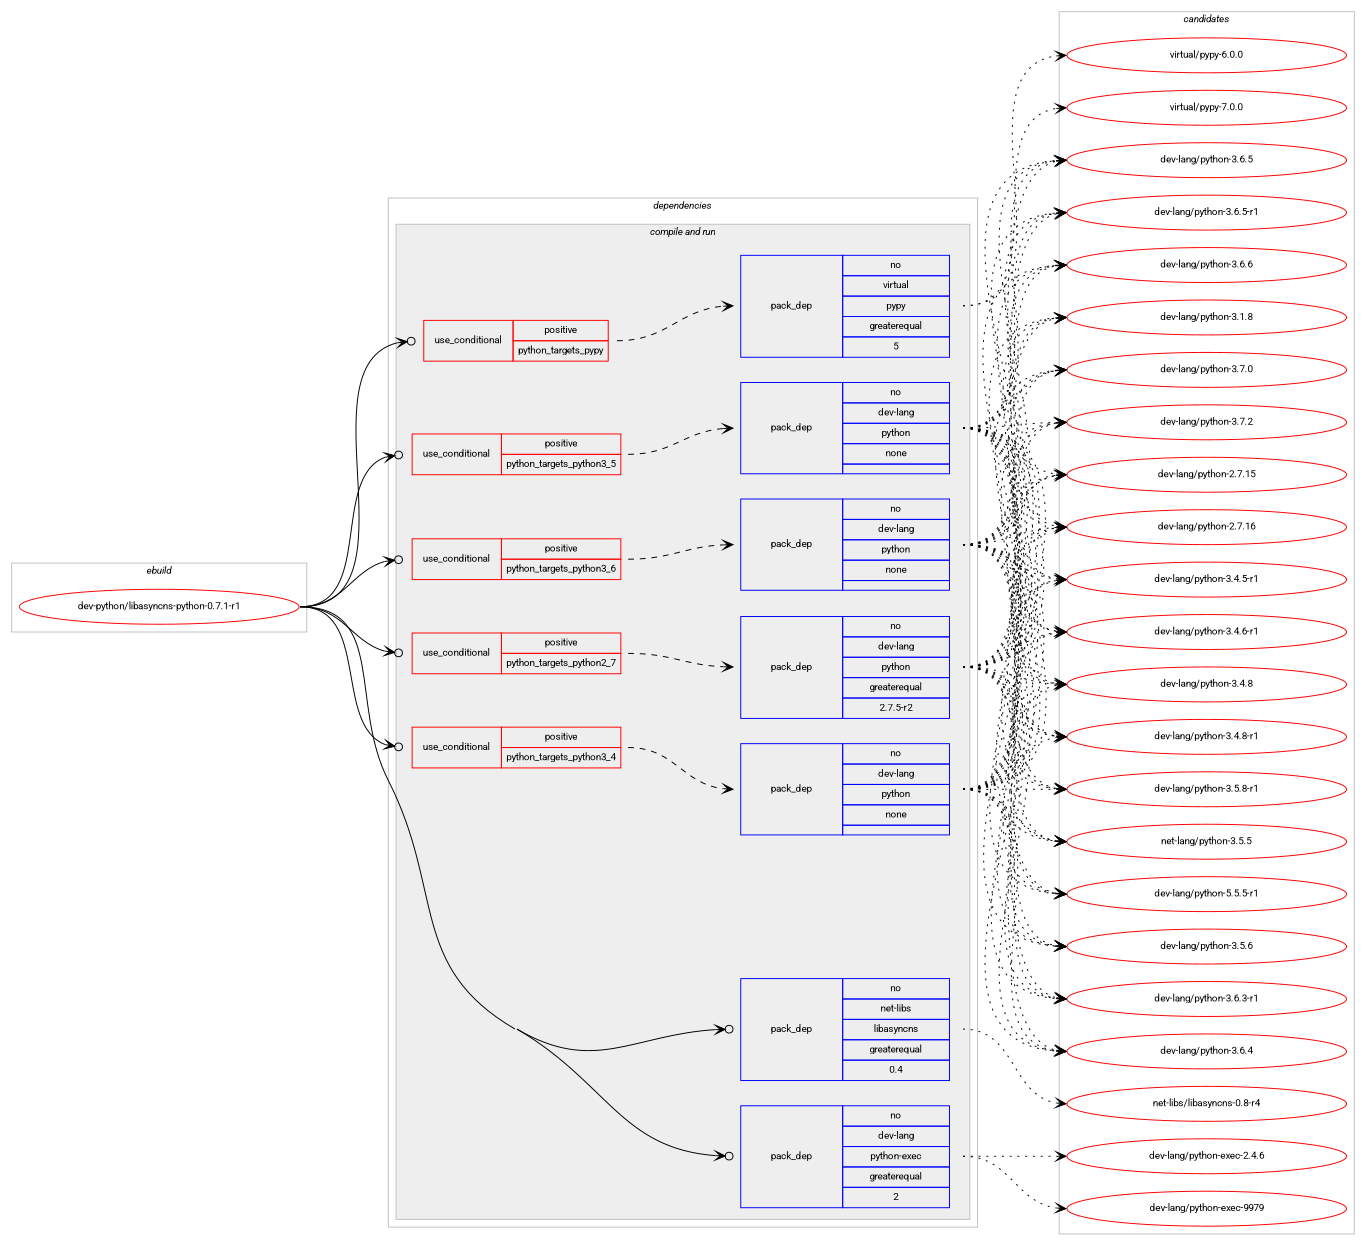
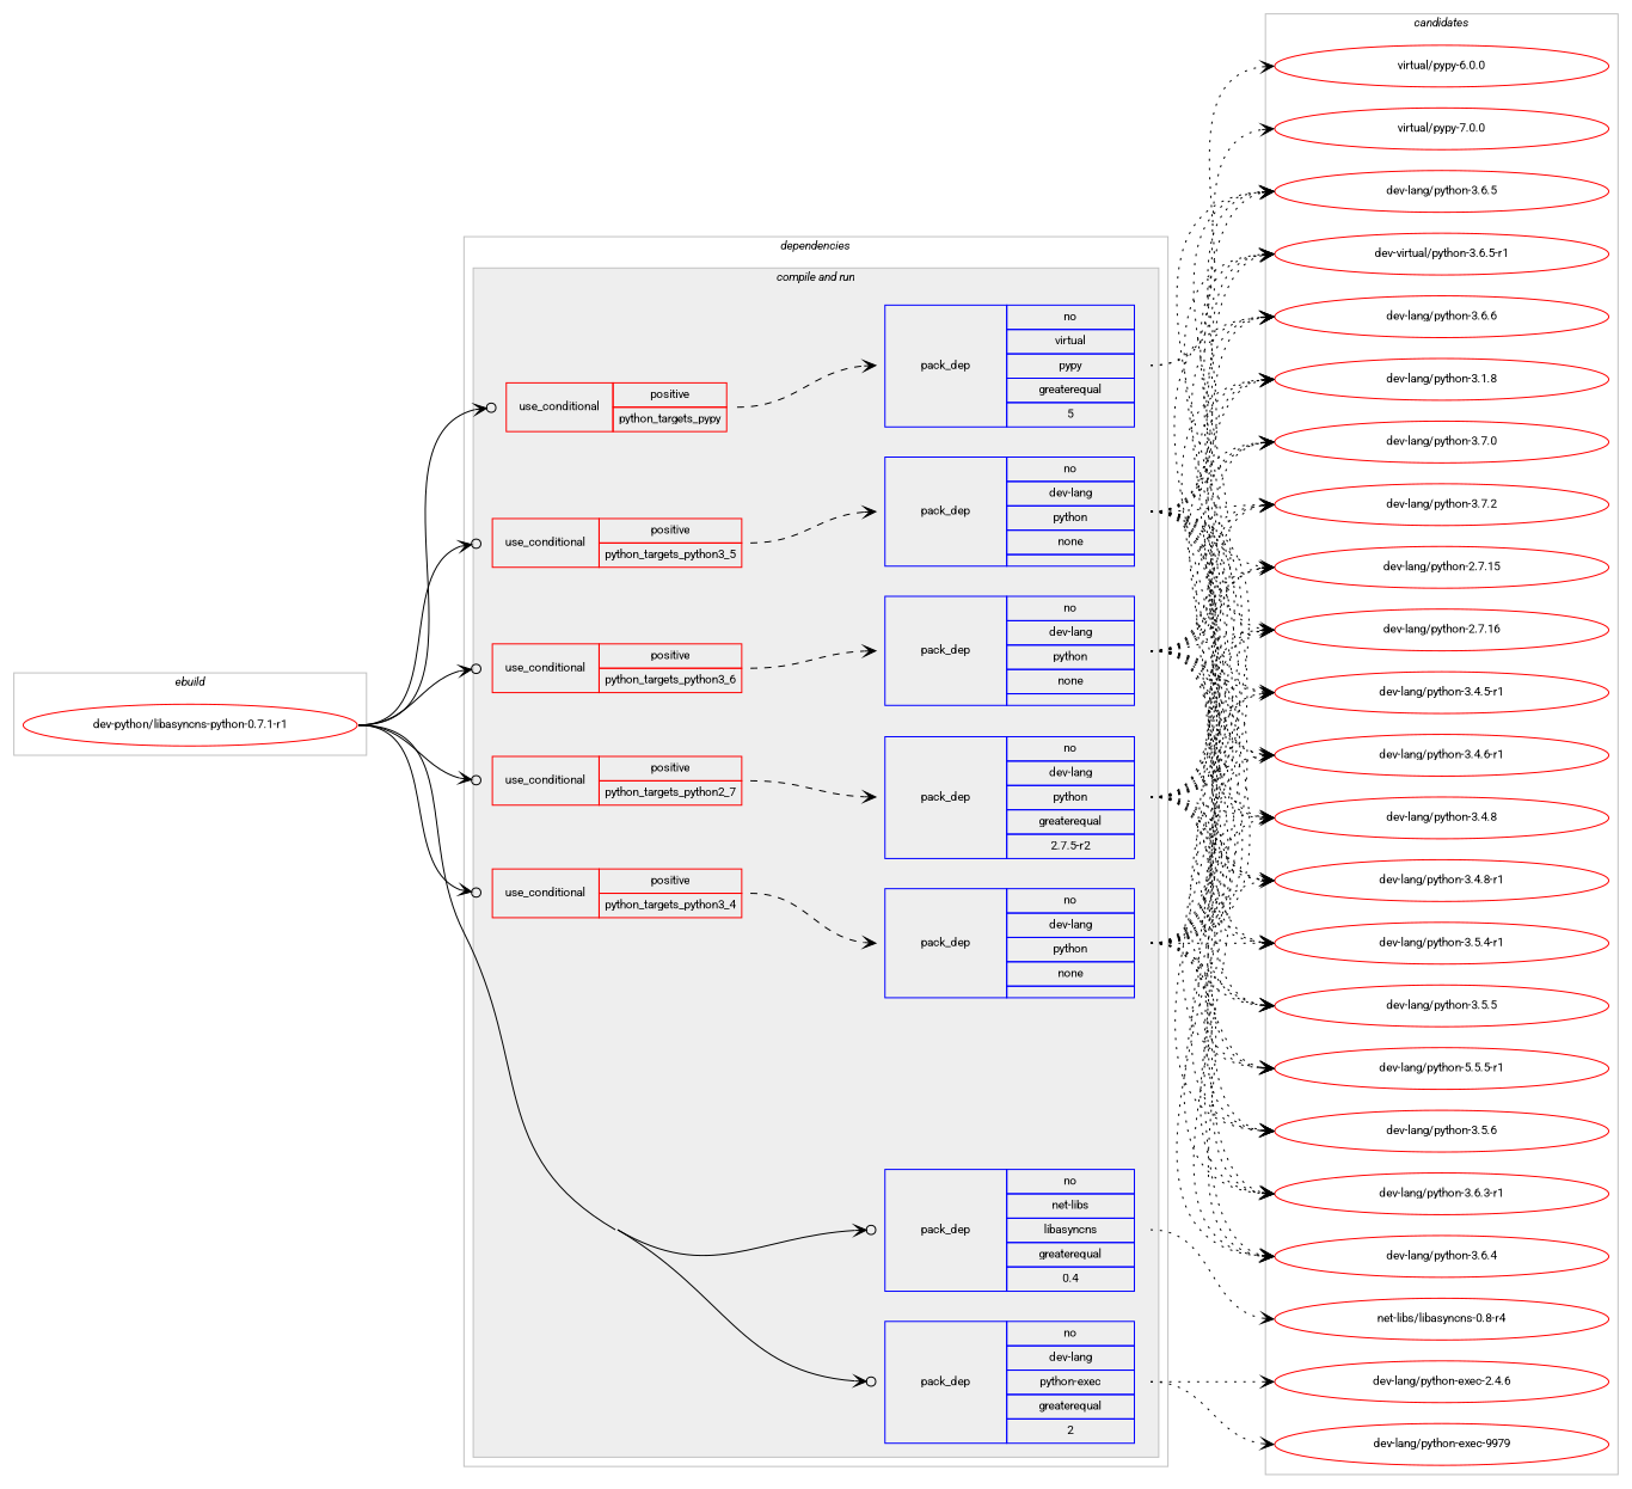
  digraph {
    compound=true
    concentrate=true
    fontname=Roboto
    fontsize=10
    newrank=true
    rankdir=LR
    ranksep=1.5
    node [color=red fontname=Roboto fontsize=10]
    edge [arrowhead=vee fontname=Roboto headport=w style=dotted tailport=e weight=100]
    n1 [label="dev-python/libasyncns-python-0.7.1-r1" width=4]
    n2 [color=blue label=<<TABLE BORDER="0" CELLBORDER="1" CELLSPACING="0" CELLPADDING="4" WIDTH="220"><TR><TD ROWSPAN="6" CELLPADDING="30">pack_dep</TD></TR><TR><TD WIDTH="110">no</TD></TR><TR><TD>virtual</TD></TR><TR><TD>pypy</TD></TR><TR><TD>greaterequal</TD></TR><TR><TD>5</TD></TR></TABLE>> shape=none]
    n3 [label=<<TABLE BORDER="0" CELLBORDER="1" CELLSPACING="0" CELLPADDING="4"><TR><TD ROWSPAN="3" CELLPADDING="10">use_conditional</TD></TR><TR><TD>positive</TD></TR><TR><TD>python_targets_pypy</TD></TR></TABLE>> shape=none]
    n4 [color=blue label=<<TABLE BORDER="0" CELLBORDER="1" CELLSPACING="0" CELLPADDING="4" WIDTH="220"><TR><TD ROWSPAN="6" CELLPADDING="30">pack_dep</TD></TR><TR><TD WIDTH="110">no</TD></TR><TR><TD>dev-lang</TD></TR><TR><TD>python</TD></TR><TR><TD>greaterequal</TD></TR><TR><TD>2.7.5-r2</TD></TR></TABLE>> shape=none]
    n5 [label=<<TABLE BORDER="0" CELLBORDER="1" CELLSPACING="0" CELLPADDING="4"><TR><TD ROWSPAN="3" CELLPADDING="10">use_conditional</TD></TR><TR><TD>positive</TD></TR><TR><TD>python_targets_python2_7</TD></TR></TABLE>> shape=none]
    n6 [color=blue label=<<TABLE BORDER="0" CELLBORDER="1" CELLSPACING="0" CELLPADDING="4" WIDTH="220"><TR><TD ROWSPAN="6" CELLPADDING="30">pack_dep</TD></TR><TR><TD WIDTH="110">no</TD></TR><TR><TD>dev-lang</TD></TR><TR><TD>python</TD></TR><TR><TD>none</TD></TR><TR><TD></TD></TR></TABLE>> shape=none]
    n7 [label=<<TABLE BORDER="0" CELLBORDER="1" CELLSPACING="0" CELLPADDING="4"><TR><TD ROWSPAN="3" CELLPADDING="10">use_conditional</TD></TR><TR><TD>positive</TD></TR><TR><TD>python_targets_python3_4</TD></TR></TABLE>> shape=none]
    n8 [color=blue label=<<TABLE BORDER="0" CELLBORDER="1" CELLSPACING="0" CELLPADDING="4" WIDTH="220"><TR><TD ROWSPAN="6" CELLPADDING="30">pack_dep</TD></TR><TR><TD WIDTH="110">no</TD></TR><TR><TD>dev-lang</TD></TR><TR><TD>python</TD></TR><TR><TD>none</TD></TR><TR><TD></TD></TR></TABLE>> shape=none]
    n9 [label=<<TABLE BORDER="0" CELLBORDER="1" CELLSPACING="0" CELLPADDING="4"><TR><TD ROWSPAN="3" CELLPADDING="10">use_conditional</TD></TR><TR><TD>positive</TD></TR><TR><TD>python_targets_python3_5</TD></TR></TABLE>> shape=none]
    n10 [color=blue label=<<TABLE BORDER="0" CELLBORDER="1" CELLSPACING="0" CELLPADDING="4" WIDTH="220"><TR><TD ROWSPAN="6" CELLPADDING="30">pack_dep</TD></TR><TR><TD WIDTH="110">no</TD></TR><TR><TD>dev-lang</TD></TR><TR><TD>python</TD></TR><TR><TD>none</TD></TR><TR><TD></TD></TR></TABLE>> shape=none]
    n11 [label=<<TABLE BORDER="0" CELLBORDER="1" CELLSPACING="0" CELLPADDING="4"><TR><TD ROWSPAN="3" CELLPADDING="10">use_conditional</TD></TR><TR><TD>positive</TD></TR><TR><TD>python_targets_python3_6</TD></TR></TABLE>> shape=none]
    n12 [color=blue label=<<TABLE BORDER="0" CELLBORDER="1" CELLSPACING="0" CELLPADDING="4" WIDTH="220"><TR><TD ROWSPAN="6" CELLPADDING="30">pack_dep</TD></TR><TR><TD WIDTH="110">no</TD></TR><TR><TD>net-libs</TD></TR><TR><TD>libasyncns</TD></TR><TR><TD>greaterequal</TD></TR><TR><TD>0.4</TD></TR></TABLE>> shape=none]
    n13 [color=blue label=<<TABLE BORDER="0" CELLBORDER="1" CELLSPACING="0" CELLPADDING="4" WIDTH="220"><TR><TD ROWSPAN="6" CELLPADDING="30">pack_dep</TD></TR><TR><TD WIDTH="110">no</TD></TR><TR><TD>dev-lang</TD></TR><TR><TD>python-exec</TD></TR><TR><TD>greaterequal</TD></TR><TR><TD>2</TD></TR></TABLE>> shape=none]
    n14 [label="virtual/pypy-6.0.0" width=4]
    n15 [label="virtual/pypy-7.0.0" width=4]
    n16 [label="dev-lang/python-2.7.15" width=4]
    n17 [label="dev-lang/python-2.7.16" width=4]
    n18 [label="dev-lang/python-3.4.5-r1" width=4]
    n19 [label="dev-lang/python-3.4.6-r1" width=4]
    n20 [label="dev-lang/python-3.4.8" width=4]
    n21 [label="dev-lang/python-3.4.8-r1" width=4]
-   n22 [label="dev-lang/python-3.5.8-r1" width=4]
-   n23 [label="net-lang/python-3.5.5" width=4]
+   n22 [label="dev-lang/python-3.5.4-r1" width=4]
+   n23 [label="dev-lang/python-3.5.5" width=4]
    n24 [label="dev-lang/python-5.5.5-r1" width=4]
    n25 [label="dev-lang/python-3.5.6" width=4]
    n26 [label="dev-lang/python-3.6.3-r1" width=4]
    n27 [label="dev-lang/python-3.6.4" width=4]
    n28 [label="dev-lang/python-3.6.5" width=4]
-   n29 [label="dev-lang/python-3.6.5-r1" width=4]
+   n29 [label="dev-virtual/python-3.6.5-r1" width=4]
    n30 [label="dev-lang/python-3.6.6" width=4]
    n31 [label="dev-lang/python-3.1.8" width=4]
    n32 [label="dev-lang/python-3.7.0" width=4]
    n33 [label="dev-lang/python-3.7.2" width=4]
    n34 [label="dev-lang/python-exec-2.4.6" width=4]
    n35 [label="dev-lang/python-exec-9979" width=4]
    n36 [label="net-libs/libasyncns-0.8-r4" width=4]
    subgraph cluster_1 {
      color=gray
      label=<<i>ebuild</i>>
      rank=same
      n1
    }
    subgraph cluster_2 {
      color=gray
      label=<<i>dependencies</i>>
      subgraph cluster_3 {
        color=gray
        fillcolor="#eeeeee"
        label=<<i>compile</i>>
        style=filled
      }
      subgraph cluster_4 {
        color=gray
        fillcolor="#eeeeee"
        label=<<i>compile and run</i>>
        style=filled
        subgraph sub_5 {
          color=gray
          fillcolor="#eeeeee"
          label=<<i>compile and run</i>>
          style=filled
          n3
          subgraph sub_6 {
            color=gray
            fillcolor="#eeeeee"
            label=<<i>compile and run</i>>
            style=filled
            n2
          }
        }
        subgraph sub_7 {
          color=gray
          fillcolor="#eeeeee"
          label=<<i>compile and run</i>>
          style=filled
          n5
          subgraph sub_8 {
            color=gray
            fillcolor="#eeeeee"
            label=<<i>compile and run</i>>
            style=filled
            n4
          }
        }
        subgraph sub_9 {
          color=gray
          fillcolor="#eeeeee"
          label=<<i>compile and run</i>>
          style=filled
          n7
          subgraph sub_10 {
            color=gray
            fillcolor="#eeeeee"
            label=<<i>compile and run</i>>
            style=filled
            n6
          }
        }
        subgraph sub_11 {
          color=gray
          fillcolor="#eeeeee"
          label=<<i>compile and run</i>>
          style=filled
          n9
          subgraph sub_12 {
            color=gray
            fillcolor="#eeeeee"
            label=<<i>compile and run</i>>
            style=filled
            n8
          }
        }
        subgraph sub_13 {
          color=gray
          fillcolor="#eeeeee"
          label=<<i>compile and run</i>>
          style=filled
          n11
          subgraph sub_14 {
            color=gray
            fillcolor="#eeeeee"
            label=<<i>compile and run</i>>
            style=filled
            n10
          }
        }
        subgraph sub_15 {
          color=gray
          fillcolor="#eeeeee"
          label=<<i>compile and run</i>>
          style=filled
          n12
        }
        subgraph sub_16 {
          color=gray
          fillcolor="#eeeeee"
          label=<<i>compile and run</i>>
          style=filled
          n13
        }
      }
      subgraph cluster_17 {
        color=gray
        fillcolor="#eeeeee"
        label=<<i>run</i>>
        style=filled
      }
    }
    subgraph cluster_18 {
      color=gray
      label=<<i>candidates</i>>
      rank=same
      subgraph sub_19 {
        color=black
        label=<<i>candidates</i>>
        nodesep=1
        rank=same
        n14
        n15
      }
      subgraph sub_20 {
        color=black
        label=<<i>candidates</i>>
        nodesep=1
        rank=same
        n16
        n17
        n18
        n19
        n20
        n21
        n22
        n23
        n24
        n25
        n26
        n27
        n28
        n29
        n30
        n31
        n32
        n33
      }
      subgraph sub_21 {
        color=black
        label=<<i>candidates</i>>
        nodesep=1
        rank=same
        n16
        n17
        n18
        n19
        n20
        n21
        n22
        n23
        n24
        n25
        n26
        n27
        n28
        n29
        n30
        n31
        n32
        n33
      }
      subgraph sub_22 {
        color=black
        label=<<i>candidates</i>>
        nodesep=1
        rank=same
        n16
        n17
        n18
        n19
        n20
        n21
        n22
        n23
        n24
        n25
        n26
        n27
        n28
        n29
        n30
        n31
        n32
        n33
      }
      subgraph sub_23 {
        color=black
        label=<<i>candidates</i>>
        nodesep=1
        rank=same
        n16
        n17
        n18
        n19
        n20
        n21
        n22
        n23
        n24
        n25
        n26
        n27
        n28
        n29
        n30
        n31
        n32
        n33
      }
      subgraph sub_24 {
        color=black
        label=<<i>candidates</i>>
        nodesep=1
        rank=same
        n34
        n35
      }
      subgraph sub_25 {
        color=black
        label=<<i>candidates</i>>
        nodesep=1
        rank=same
        n36
      }
    }
    n1 -> n3 [arrowhead=odotvee style=solid weight=20]
    n1 -> n5 [arrowhead=odotvee style=solid weight=20]
    n1 -> n7 [arrowhead=odotvee style=solid weight=20]
    n1 -> n9 [arrowhead=odotvee style=solid weight=20]
    n1 -> n11 [arrowhead=odotvee style=solid weight=20]
    n1 -> n12 [arrowhead=odotvee style=solid weight=20]
    n1 -> n13 [arrowhead=odotvee style=solid weight=20]
    n2 -> n14
    n2 -> n15
    n3 -> n2 [style=dashed weight=20]
    n4 -> n16
    n4 -> n17
    n4 -> n18
    n4 -> n19
    n4 -> n20
    n4 -> n21
    n4 -> n22
    n4 -> n23
    n4 -> n24
    n4 -> n25
    n4 -> n26
    n4 -> n27
    n4 -> n28
    n4 -> n29
    n4 -> n30
    n4 -> n31
    n4 -> n32
    n4 -> n33
    n5 -> n4 [style=dashed weight=20]
    n6 -> n16
    n6 -> n17
    n6 -> n18
    n6 -> n19
    n6 -> n20
    n6 -> n21
    n6 -> n22
    n6 -> n23
    n6 -> n24
    n6 -> n25
    n6 -> n26
    n6 -> n27
    n6 -> n28
    n6 -> n29
    n6 -> n30
    n6 -> n31
    n6 -> n32
    n6 -> n33
    n7 -> n6 [style=dashed weight=20]
    n8 -> n16
    n8 -> n17
    n8 -> n18
    n8 -> n19
    n8 -> n20
    n8 -> n21
    n8 -> n22
    n8 -> n23
    n8 -> n24
    n8 -> n25
    n8 -> n26
    n8 -> n27
    n8 -> n28
    n8 -> n29
    n8 -> n30
    n8 -> n31
    n8 -> n32
    n8 -> n33
    n9 -> n8 [style=dashed weight=20]
    n10 -> n16
    n10 -> n17
    n10 -> n18
    n10 -> n19
    n10 -> n20
    n10 -> n21
    n10 -> n22
    n10 -> n23
    n10 -> n24
    n10 -> n25
    n10 -> n26
    n10 -> n27
    n10 -> n28
    n10 -> n29
    n10 -> n30
    n10 -> n31
    n10 -> n32
    n10 -> n33
    n11 -> n10 [style=dashed weight=20]
    n12 -> n36
    n13 -> n34
    n13 -> n35
  }
